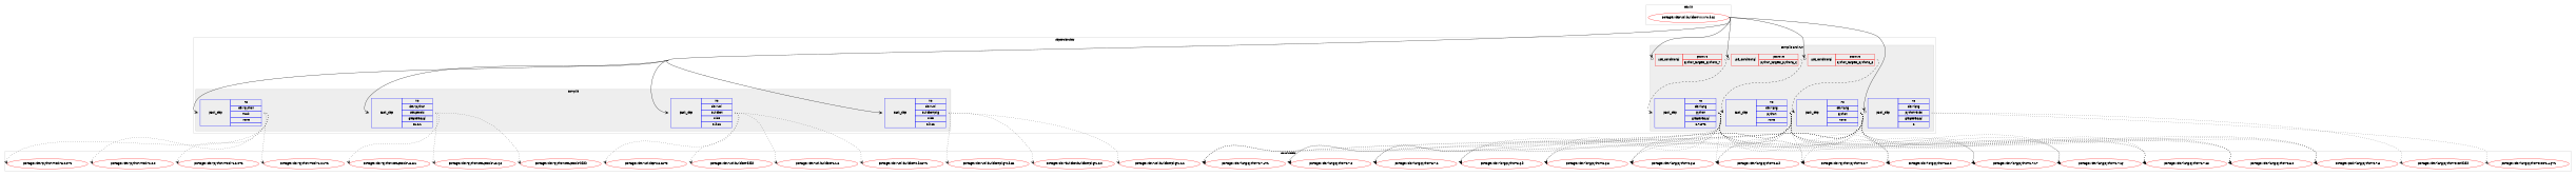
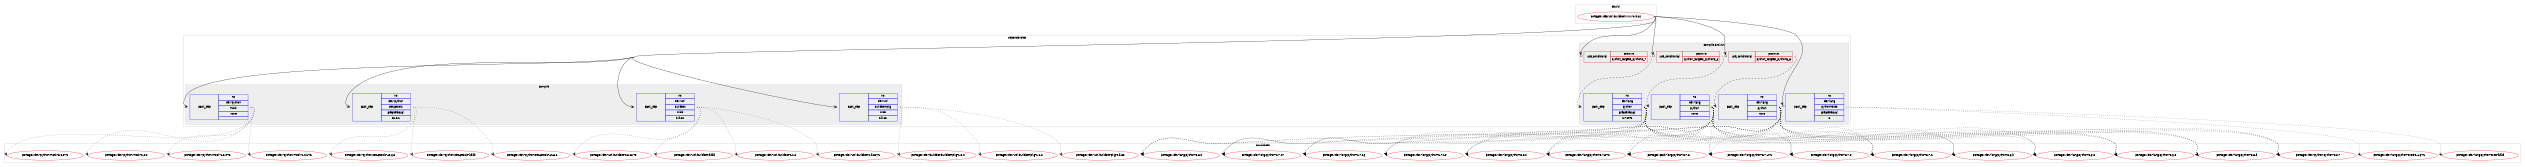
  digraph {
    compound=true
    concentrate=true
    fontname=Helvetica
    fontsize=10
    newrank=true
    rankdir=TB
    ranksep=1.5
    node [color=red fontname=Helvetica fontsize=10]
    edge [arrowhead=vee headport=w style=dotted tailport=e weight=100]
    n1 [label="portage://dep-util/buildbot-www-0.9.12" width=4]
    n2 [color=blue label=<<TABLE BORDER="0" CELLBORDER="1" CELLSPACING="0" CELLPADDING="4" WIDTH="220"><TR><TD ROWSPAN="6" CELLPADDING="30">pack_dep</TD></TR><TR><TD WIDTH="110">no</TD></TR><TR><TD>dev-python</TD></TR><TR><TD>mock</TD></TR><TR><TD>none</TD></TR><TR><TD></TD></TR></TABLE>> shape=none]
    n3 [color=blue label=<<TABLE BORDER="0" CELLBORDER="1" CELLSPACING="0" CELLPADDING="4" WIDTH="220"><TR><TD ROWSPAN="6" CELLPADDING="30">pack_dep</TD></TR><TR><TD WIDTH="110">no</TD></TR><TR><TD>dev-python</TD></TR><TR><TD>setuptools</TD></TR><TR><TD>greaterequal</TD></TR><TR><TD>21.2.1</TD></TR></TABLE>> shape=none]
    n4 [color=blue label=<<TABLE BORDER="0" CELLBORDER="1" CELLSPACING="0" CELLPADDING="4" WIDTH="220"><TR><TD ROWSPAN="6" CELLPADDING="30">pack_dep</TD></TR><TR><TD WIDTH="110">no</TD></TR><TR><TD>dev-util</TD></TR><TR><TD>buildbot</TD></TR><TR><TD>tilde</TD></TR><TR><TD>0.9.12</TD></TR></TABLE>> shape=none]
    n5 [color=blue label=<<TABLE BORDER="0" CELLBORDER="1" CELLSPACING="0" CELLPADDING="4" WIDTH="220"><TR><TD ROWSPAN="6" CELLPADDING="30">pack_dep</TD></TR><TR><TD WIDTH="110">no</TD></TR><TR><TD>dev-util</TD></TR><TR><TD>buildbot-pkg</TD></TR><TR><TD>tilde</TD></TR><TR><TD>0.9.12</TD></TR></TABLE>> shape=none]
    n6 [color=blue label=<<TABLE BORDER="0" CELLBORDER="1" CELLSPACING="0" CELLPADDING="4" WIDTH="220"><TR><TD ROWSPAN="6" CELLPADDING="30">pack_dep</TD></TR><TR><TD WIDTH="110">no</TD></TR><TR><TD>dev-lang</TD></TR><TR><TD>python</TD></TR><TR><TD>greaterequal</TD></TR><TR><TD>2.7.5-r2</TD></TR></TABLE>> shape=none]
    n7 [label=<<TABLE BORDER="0" CELLBORDER="1" CELLSPACING="0" CELLPADDING="4"><TR><TD ROWSPAN="3" CELLPADDING="10">use_conditional</TD></TR><TR><TD>positive</TD></TR><TR><TD>python_targets_python2_7</TD></TR></TABLE>> shape=none]
    n8 [color=blue label=<<TABLE BORDER="0" CELLBORDER="1" CELLSPACING="0" CELLPADDING="4" WIDTH="220"><TR><TD ROWSPAN="6" CELLPADDING="30">pack_dep</TD></TR><TR><TD WIDTH="110">no</TD></TR><TR><TD>dev-lang</TD></TR><TR><TD>python</TD></TR><TR><TD>none</TD></TR><TR><TD></TD></TR></TABLE>> shape=none]
    n9 [label=<<TABLE BORDER="0" CELLBORDER="1" CELLSPACING="0" CELLPADDING="4"><TR><TD ROWSPAN="3" CELLPADDING="10">use_conditional</TD></TR><TR><TD>positive</TD></TR><TR><TD>python_targets_python3_5</TD></TR></TABLE>> shape=none]
    n10 [color=blue label=<<TABLE BORDER="0" CELLBORDER="1" CELLSPACING="0" CELLPADDING="4" WIDTH="220"><TR><TD ROWSPAN="6" CELLPADDING="30">pack_dep</TD></TR><TR><TD WIDTH="110">no</TD></TR><TR><TD>dev-lang</TD></TR><TR><TD>python</TD></TR><TR><TD>none</TD></TR><TR><TD></TD></TR></TABLE>> shape=none]
    n11 [label=<<TABLE BORDER="0" CELLBORDER="1" CELLSPACING="0" CELLPADDING="4"><TR><TD ROWSPAN="3" CELLPADDING="10">use_conditional</TD></TR><TR><TD>positive</TD></TR><TR><TD>python_targets_python3_6</TD></TR></TABLE>> shape=none]
    n12 [color=blue label=<<TABLE BORDER="0" CELLBORDER="1" CELLSPACING="0" CELLPADDING="4" WIDTH="220"><TR><TD ROWSPAN="6" CELLPADDING="30">pack_dep</TD></TR><TR><TD WIDTH="110">no</TD></TR><TR><TD>dev-lang</TD></TR><TR><TD>python-exec</TD></TR><TR><TD>greaterequal</TD></TR><TR><TD>2</TD></TR></TABLE>> shape=none]
    n13 [label="portage://dev-python/mock-1.0.1-r2" width=4]
    n14 [label="portage://dev-python/mock-1.3.0-r2" width=4]
    n15 [label="portage://dev-python/mock-2.0.0" width=4]
    n16 [label="portage://dev-python/mock-3.0.5-r1" width=4]
    n17 [label="portage://dev-python/setuptools-40.6.3" width=4]
    n18 [label="portage://dev-python/setuptools-41.5.1" width=4]
    n19 [label="portage://dev-python/setuptools-9999" width=4]
-   n20 [label="portage://dev-util/dep-0.8.12-r3" width=4]
+   n20 [label="portage://dev-util/buildbot-0.8.12-r3" width=4]
    n21 [label="portage://dev-util/buildbot-0.9.22-r1" width=4]
    n22 [label="portage://dev-util/buildbot-1.1.2" width=4]
    n23 [label="portage://dev-util/buildbot-9999" width=4]
    n24 [label="portage://dev-util/buildbot-pkg-0.9.32" width=4]
    n25 [label="portage://dev-util/buildbot-pkg-1.1.2" width=4]
    n26 [label="portage://dev-buildbot/buildbot-pkg-1.3.0" width=4]
    n27 [label="portage://dev-lang/python-2.7.15" width=4]
    n28 [label="portage://dev-lang/python-2.7.16" width=4]
    n29 [label="portage://dev-lang/python-2.7.17" width=4]
    n30 [label="portage://dev-lang/python-3.5.0" width=4]
    n31 [label="portage://dev-python/python-3.5.7" width=4]
    n32 [label="portage://dev-lang/python-3.5.9" width=4]
    n33 [label="portage://dev-lang/python-3.6.5" width=4]
    n34 [label="portage://dev-lang/python-3.6.8" width=4]
    n35 [label="portage://dev-lang/python-3.6.9" width=4]
    n36 [label="portage://dev-lang/python-3.7.2" width=4]
    n37 [label="portage://dev-lang/python-3.7.3" width=4]
    n38 [label="portage://dev-lang/python-3.7.4-r1" width=4]
    n39 [label="portage://pack-lang/python-3.7.5" width=4]
+   n40 [label="portage://dev-lang/python-3.7.5-r1" width=4]
    n41 [label="portage://dev-lang/python-3.8.0" width=4]
    n42 [label="portage://dev-lang/python-exec-2.4.6-r1" width=4]
    n43 [label="portage://dev-lang/python-exec-9999" width=4]
    subgraph cluster_1 {
      color=gray
      label=<<i>ebuild</i>>
      rank=same
      n1
    }
    subgraph cluster_2 {
      color=gray
      label=<<i>dependencies</i>>
      subgraph cluster_3 {
        color=gray
        fillcolor="#eeeeee"
        label=<<i>compile</i>>
        style=filled
        subgraph sub_4 {
          color=gray
          fillcolor="#eeeeee"
          label=<<i>compile</i>>
          style=filled
          n2
        }
        subgraph sub_5 {
          color=gray
          fillcolor="#eeeeee"
          label=<<i>compile</i>>
          style=filled
          n3
        }
        subgraph sub_6 {
          color=gray
          fillcolor="#eeeeee"
          label=<<i>compile</i>>
          style=filled
          n4
        }
        subgraph sub_7 {
          color=gray
          fillcolor="#eeeeee"
          label=<<i>compile</i>>
          style=filled
          n5
        }
      }
      subgraph cluster_8 {
        color=gray
        fillcolor="#eeeeee"
        label=<<i>compile and run</i>>
        style=filled
        subgraph sub_9 {
          color=gray
          fillcolor="#eeeeee"
          label=<<i>compile and run</i>>
          style=filled
          n7
          subgraph sub_10 {
            color=gray
            fillcolor="#eeeeee"
            label=<<i>compile and run</i>>
            style=filled
            n6
          }
        }
        subgraph sub_11 {
          color=gray
          fillcolor="#eeeeee"
          label=<<i>compile and run</i>>
          style=filled
          n9
          subgraph sub_12 {
            color=gray
            fillcolor="#eeeeee"
            label=<<i>compile and run</i>>
            style=filled
            n8
          }
        }
        subgraph sub_13 {
          color=gray
          fillcolor="#eeeeee"
          label=<<i>compile and run</i>>
          style=filled
          n11
          subgraph sub_14 {
            color=gray
            fillcolor="#eeeeee"
            label=<<i>compile and run</i>>
            style=filled
            n10
          }
        }
        subgraph sub_15 {
          color=gray
          fillcolor="#eeeeee"
          label=<<i>compile and run</i>>
          style=filled
          n12
        }
      }
      subgraph cluster_16 {
        color=gray
        fillcolor="#eeeeee"
        label=<<i>run</i>>
        style=filled
      }
    }
    subgraph cluster_17 {
      color=gray
      label=<<i>candidates</i>>
      rank=same
      subgraph sub_18 {
        color=black
        label=<<i>candidates</i>>
        nodesep=1
        rank=same
        n13
        n14
        n15
        n16
      }
      subgraph sub_19 {
        color=black
        label=<<i>candidates</i>>
        nodesep=1
        rank=same
        n17
        n18
        n19
      }
      subgraph sub_20 {
        color=black
        label=<<i>candidates</i>>
        nodesep=1
        rank=same
        n20
        n21
        n22
        n23
      }
      subgraph sub_21 {
        color=black
        label=<<i>candidates</i>>
        nodesep=1
        rank=same
        n24
        n25
        n26
      }
      subgraph sub_22 {
        color=black
        label=<<i>candidates</i>>
        nodesep=1
        rank=same
        n27
        n28
        n29
        n30
        n31
        n32
        n33
        n34
        n35
        n36
        n37
        n38
        n39
+       n40
        n41
      }
      subgraph sub_23 {
        color=black
        label=<<i>candidates</i>>
        nodesep=1
        rank=same
        n27
        n28
        n29
        n30
        n31
        n32
        n33
        n34
        n35
        n36
        n37
        n38
        n39
+       n40
        n41
      }
      subgraph sub_24 {
        color=black
        label=<<i>candidates</i>>
        nodesep=1
        rank=same
        n27
        n28
        n29
        n30
        n31
        n32
        n33
        n34
        n35
        n36
        n37
        n38
        n39
+       n40
        n41
      }
      subgraph sub_25 {
        color=black
        label=<<i>candidates</i>>
        nodesep=1
        rank=same
        n42
        n43
      }
    }
    n1 -> n2 [style=solid weight=20]
    n1 -> n3 [style=solid weight=20]
    n1 -> n4 [style=solid weight=20]
    n1 -> n5 [style=solid weight=20]
    n1 -> n7 [arrowhead=odotvee style=solid weight=20]
    n1 -> n9 [arrowhead=odotvee style=solid weight=20]
    n1 -> n11 [arrowhead=odotvee style=solid weight=20]
    n1 -> n12 [arrowhead=odotvee style=solid weight=20]
    n2 -> n13
    n2 -> n14
    n2 -> n15
    n2 -> n16
    n3 -> n17
    n3 -> n18
    n3 -> n19
    n4 -> n20
    n4 -> n21
    n4 -> n22
    n4 -> n23
    n5 -> n24
    n5 -> n25
    n5 -> n26
    n6 -> n27
    n6 -> n28
    n6 -> n29
    n6 -> n30
    n6 -> n31
    n6 -> n32
    n6 -> n33
    n6 -> n34
    n6 -> n35
    n6 -> n36
    n6 -> n37
    n6 -> n38
    n6 -> n39
+   n6 -> n40
    n6 -> n41
    n7 -> n6 [style=dashed weight=20]
    n8 -> n27
    n8 -> n28
    n8 -> n29
    n8 -> n30
    n8 -> n31
    n8 -> n32
    n8 -> n33
    n8 -> n34
    n8 -> n35
    n8 -> n36
    n8 -> n37
    n8 -> n38
    n8 -> n39
+   n8 -> n40
    n8 -> n41
    n9 -> n8 [style=dashed weight=20]
    n10 -> n27
    n10 -> n28
    n10 -> n29
    n10 -> n30
    n10 -> n31
    n10 -> n32
    n10 -> n33
    n10 -> n34
    n10 -> n35
    n10 -> n36
    n10 -> n37
    n10 -> n38
    n10 -> n39
+   n10 -> n40
    n10 -> n41
    n11 -> n10 [style=dashed weight=20]
    n12 -> n42
    n12 -> n43
  }
